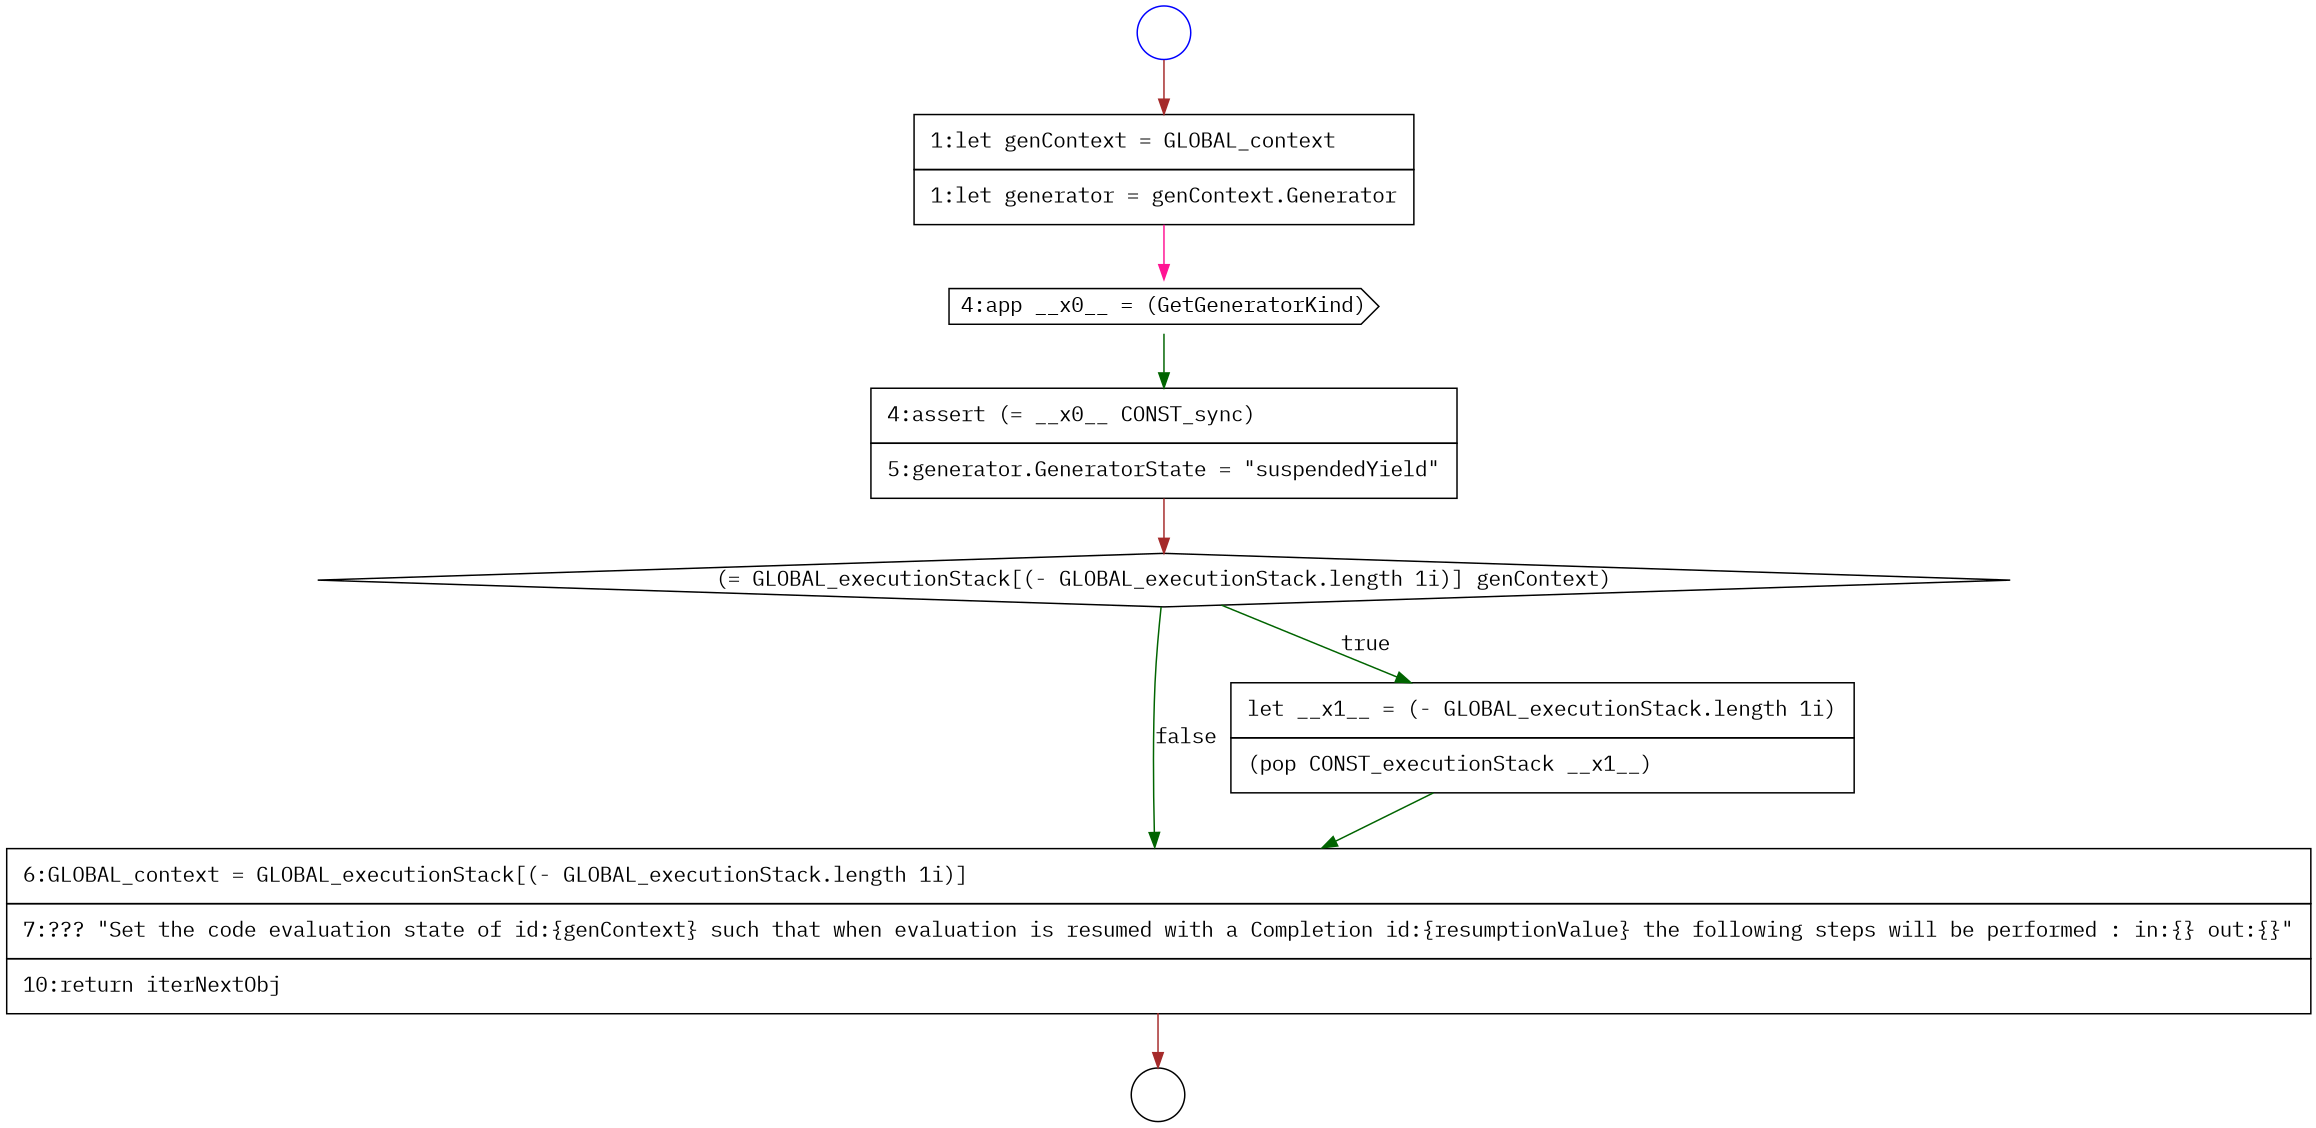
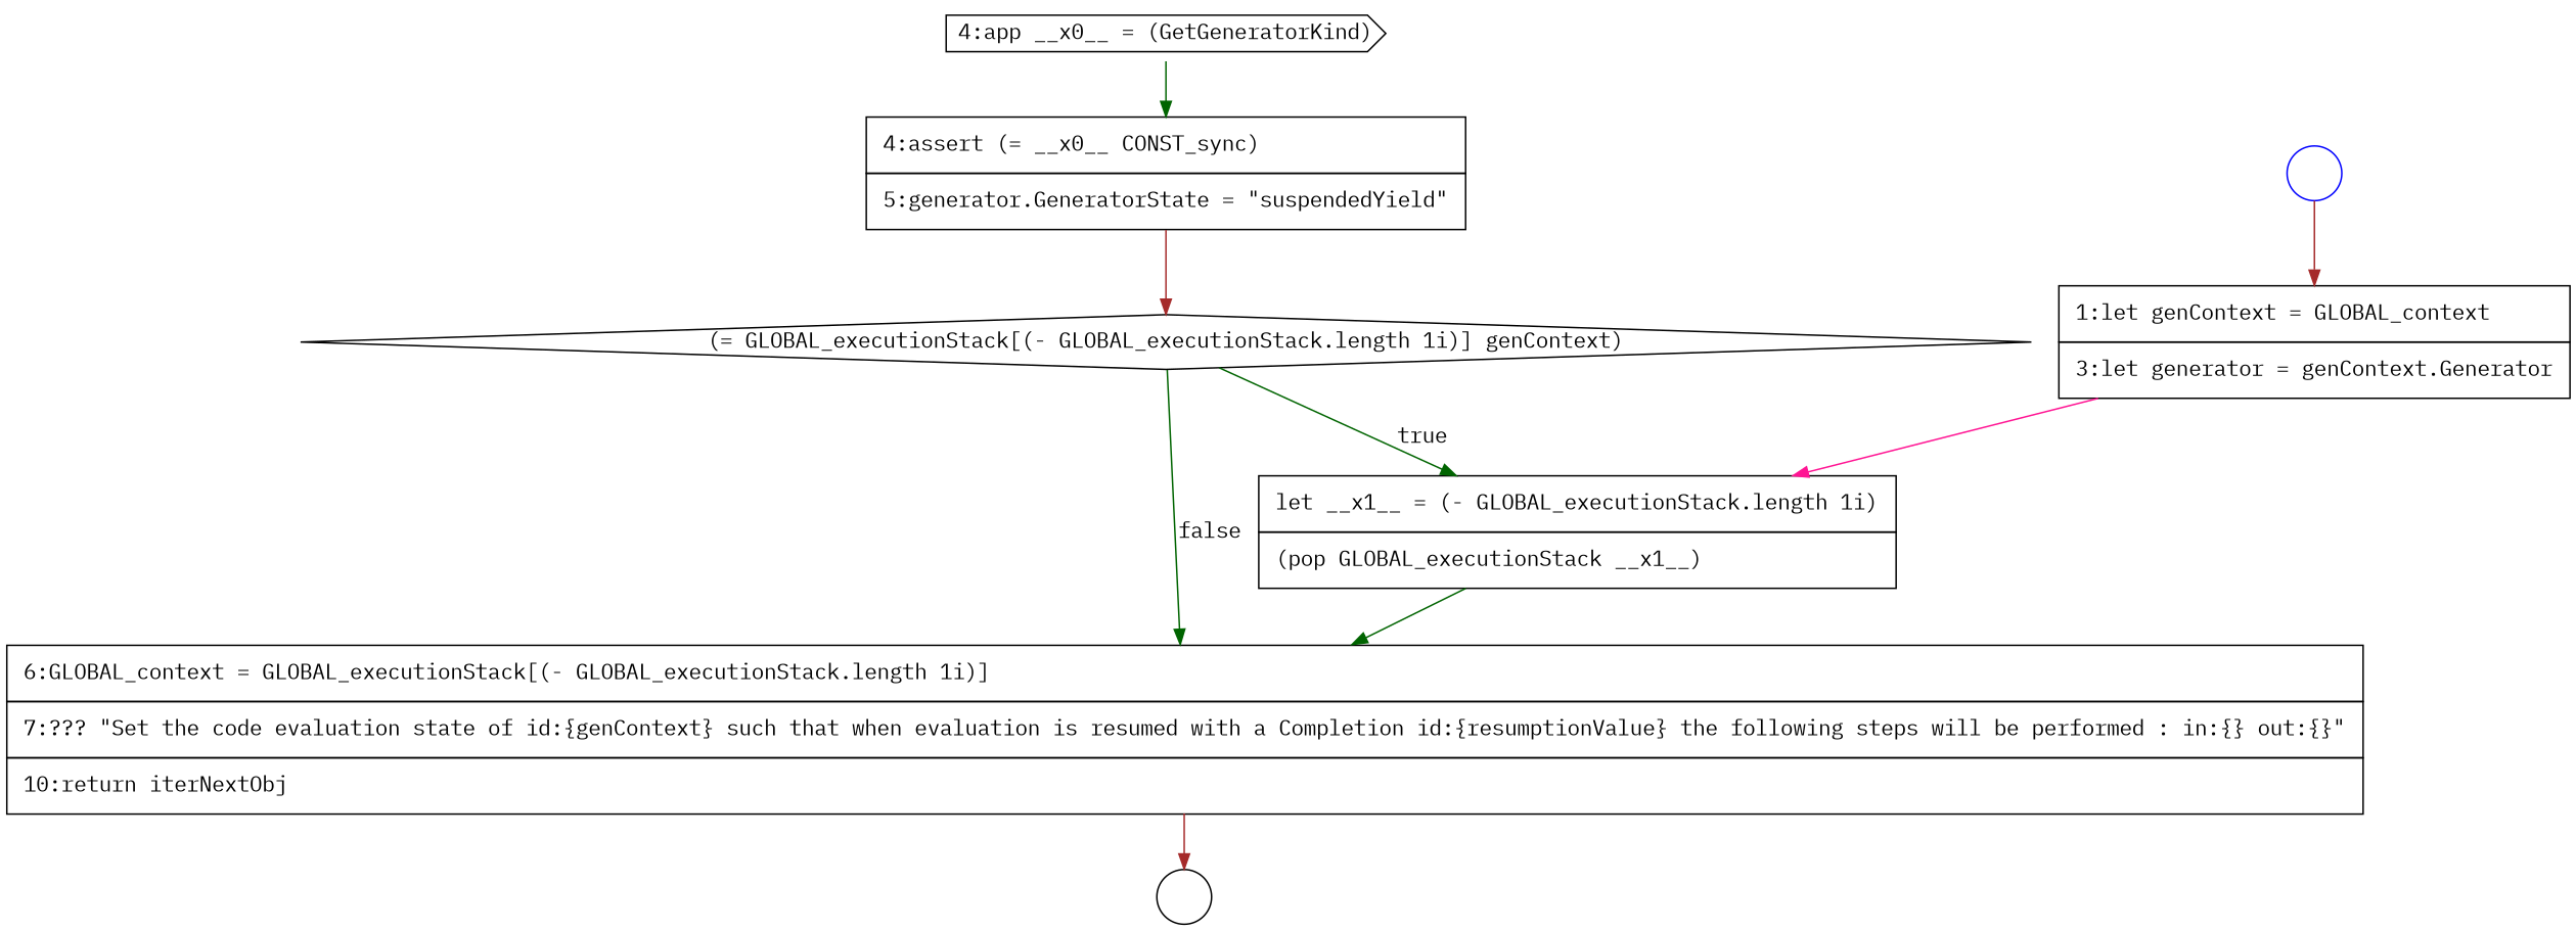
  digraph {
    fontname="IBM Plex Mono"
    node [color=black fillcolor=white fontname="IBM Plex Mono" shape=none style=filled]
    edge [color=darkgreen fontname="IBM Plex Mono"]
    n1 [label=<<font color="black">4:app __x0__ = (GetGeneratorKind)</font>> shape=cds]
    n2 [label=<<font color="black">     <table border="0" cellborder="1" cellspacing="0" cellpadding="10">       <tr><td align="left">4:assert (= __x0__ CONST_sync)</td></tr>       <tr><td align="left">5:generator.GeneratorState = &quot;suspendedYield&quot;</td></tr>     </table>   </font>> margin=0]
    n3 [label=<<font color="black">(= GLOBAL_executionStack[(- GLOBAL_executionStack.length 1i)] genContext)</font>> shape=diamond]
    n4 [label=<<font color="black">     <table border="0" cellborder="1" cellspacing="0" cellpadding="10">       <tr><td align="left">6:GLOBAL_context = GLOBAL_executionStack[(- GLOBAL_executionStack.length 1i)]</td></tr>       <tr><td align="left">7:??? &quot;Set the code evaluation state of id:{genContext} such that when evaluation is resumed with a Completion id:{resumptionValue} the following steps will be performed : in:{} out:{}&quot;</td></tr>       <tr><td align="left">10:return iterNextObj</td></tr>     </table>   </font>> margin=0]
    n5 [label=" " shape=circle]
-   n6 [label=<<font color="black">     <table border="0" cellborder="1" cellspacing="0" cellpadding="10">       <tr><td align="left">let __x1__ = (- GLOBAL_executionStack.length 1i)</td></tr>       <tr><td align="left">(pop CONST_executionStack __x1__)</td></tr>     </table>   </font>> margin=0]
+   n6 [label=<<font color="black">     <table border="0" cellborder="1" cellspacing="0" cellpadding="10">       <tr><td align="left">let __x1__ = (- GLOBAL_executionStack.length 1i)</td></tr>       <tr><td align="left">(pop GLOBAL_executionStack __x1__)</td></tr>     </table>   </font>> margin=0]
    n7 [color=blue label=" " shape=circle]
-   n8 [label=<<font color="black">     <table border="0" cellborder="1" cellspacing="0" cellpadding="10">       <tr><td align="left">1:let genContext = GLOBAL_context</td></tr>       <tr><td align="left">1:let generator = genContext.Generator</td></tr>     </table>   </font>> margin=0]
+   n8 [label=<<font color="black">     <table border="0" cellborder="1" cellspacing="0" cellpadding="10">       <tr><td align="left">1:let genContext = GLOBAL_context</td></tr>       <tr><td align="left">3:let generator = genContext.Generator</td></tr>     </table>   </font>> margin=0]
    n1 -> n2
    n2 -> n3 [color=brown]
    n3 -> n4 [label=<<font color="black">false</font>>]
    n3 -> n6 [label=<<font color="black">true</font>>]
    n4 -> n5 [color=brown]
    n6 -> n4
    n7 -> n8 [color=brown]
-   n8 -> n1 [color=deeppink]
+   n8 -> n6 [color=deeppink]
  }
